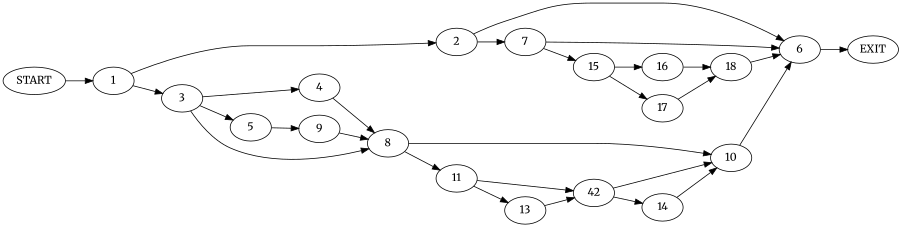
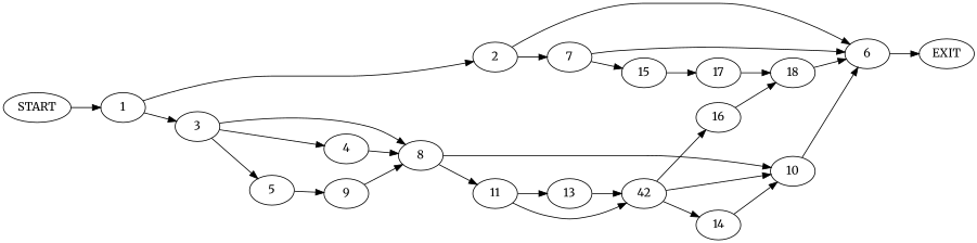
  digraph {
    fontname=Merriweather
    rankdir=LR
    node [fontname=Merriweather]
    edge [fontname=Merriweather]
    n1 [label=START]
    1
    2
    3
    n5 [label=EXIT]
    6
    7
    4
    5
    8
    15
    9
    10
    11
    16
    17
    n17 [label=42]
    13
    14
    18
    n1 -> 1
    1 -> 2
    1 -> 3
    2 -> 6
    2 -> 7
    3 -> 4
    3 -> 5
    3 -> 8
    6 -> n5
    7 -> 6
    7 -> 15
    4 -> 8
    5 -> 9
    8 -> 10
    8 -> 11
-   15 -> 16
+   n17 -> 16
    15 -> 17
    9 -> 8
    10 -> 6
    11 -> n17
    11 -> 13
    16 -> 18
    17 -> 18
    n17 -> 10
    n17 -> 14
    13 -> n17
    14 -> 10
    18 -> 6
  }
